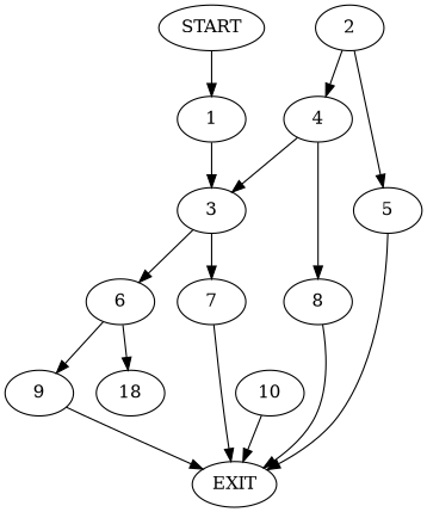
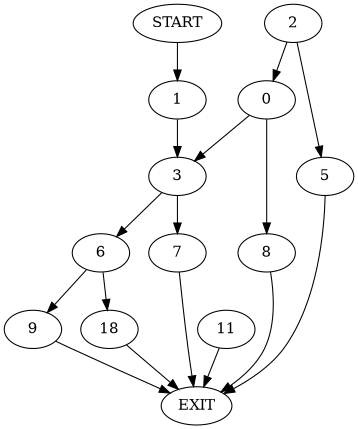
  digraph {
    n1 [label=START]
    1
    3
    n4 [label=EXIT]
-   11 [label=10]
+   11
    2
-   4
+   4 [label=0]
    5
    6
    7
    8
    9
    n13 [label=18]
    n1 -> 1
    1 -> 3
    3 -> 6
    3 -> 7
    11 -> n4
    2 -> 4
    2 -> 5
    4 -> 3
    4 -> 8
    5 -> n4
    6 -> 9
    6 -> n13
    7 -> n4
    8 -> n4
    9 -> n4
+   n13 -> n4
  }
